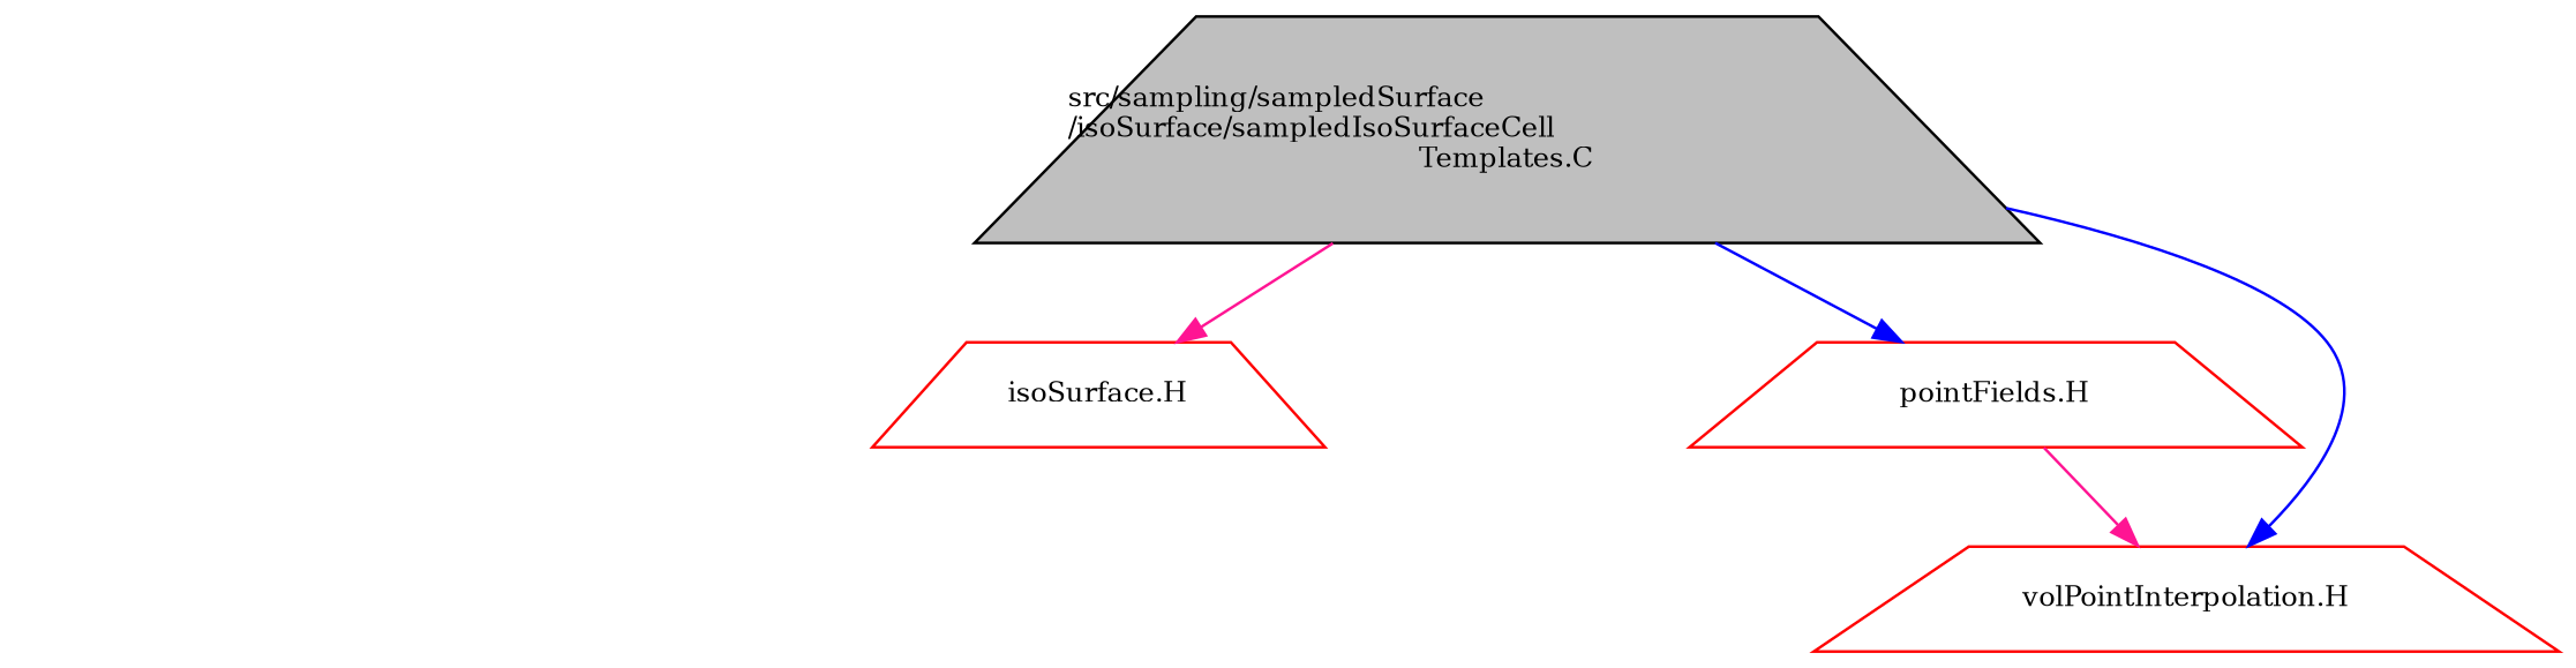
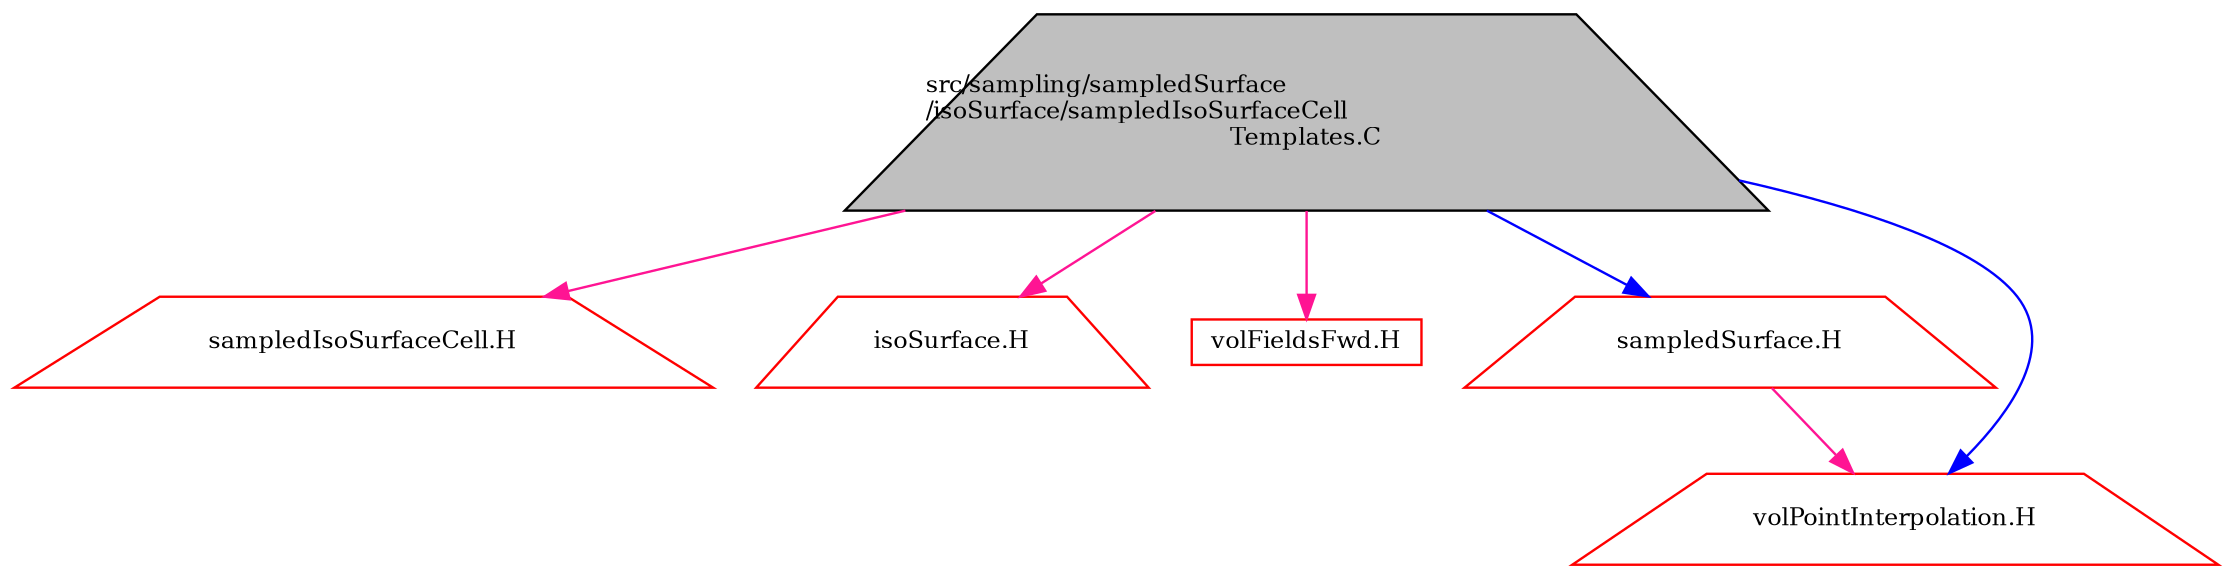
  digraph {
    fontname="DejaVu Serif"
    node [color=red fontname="DejaVu Serif" fontsize=10 shape=trapezium]
    edge [color=deeppink fontname="DejaVu Serif" fontsize=10 labelfontname=Helvetica labelfontsize=10 style=solid]
    n1 [color=black fillcolor=grey75 fontcolor=black height=0.2 label="src/sampling/sampledSurface\l/isoSurface/sampledIsoSurfaceCell\lTemplates.C" style=filled width=0.4]
+   n2 [height=0.2 label="sampledIsoSurfaceCell.H" width=0.4]
    n3 [height=0.2 label="isoSurface.H" width=0.4]
-   n5 [height=0.2 label="pointFields.H" width=0.4]
+   n4 [height=0.2 label="volFieldsFwd.H" shape=box width=0.4]
+   n5 [height=0.2 label="sampledSurface.H" width=0.4]
    n6 [height=0.2 label="volPointInterpolation.H" width=0.4]
+   n1 -> n2
    n1 -> n3
+   n1 -> n4
    n1 -> n5 [color=blue]
    n1 -> n6 [color=blue]
    n5 -> n6
  }
